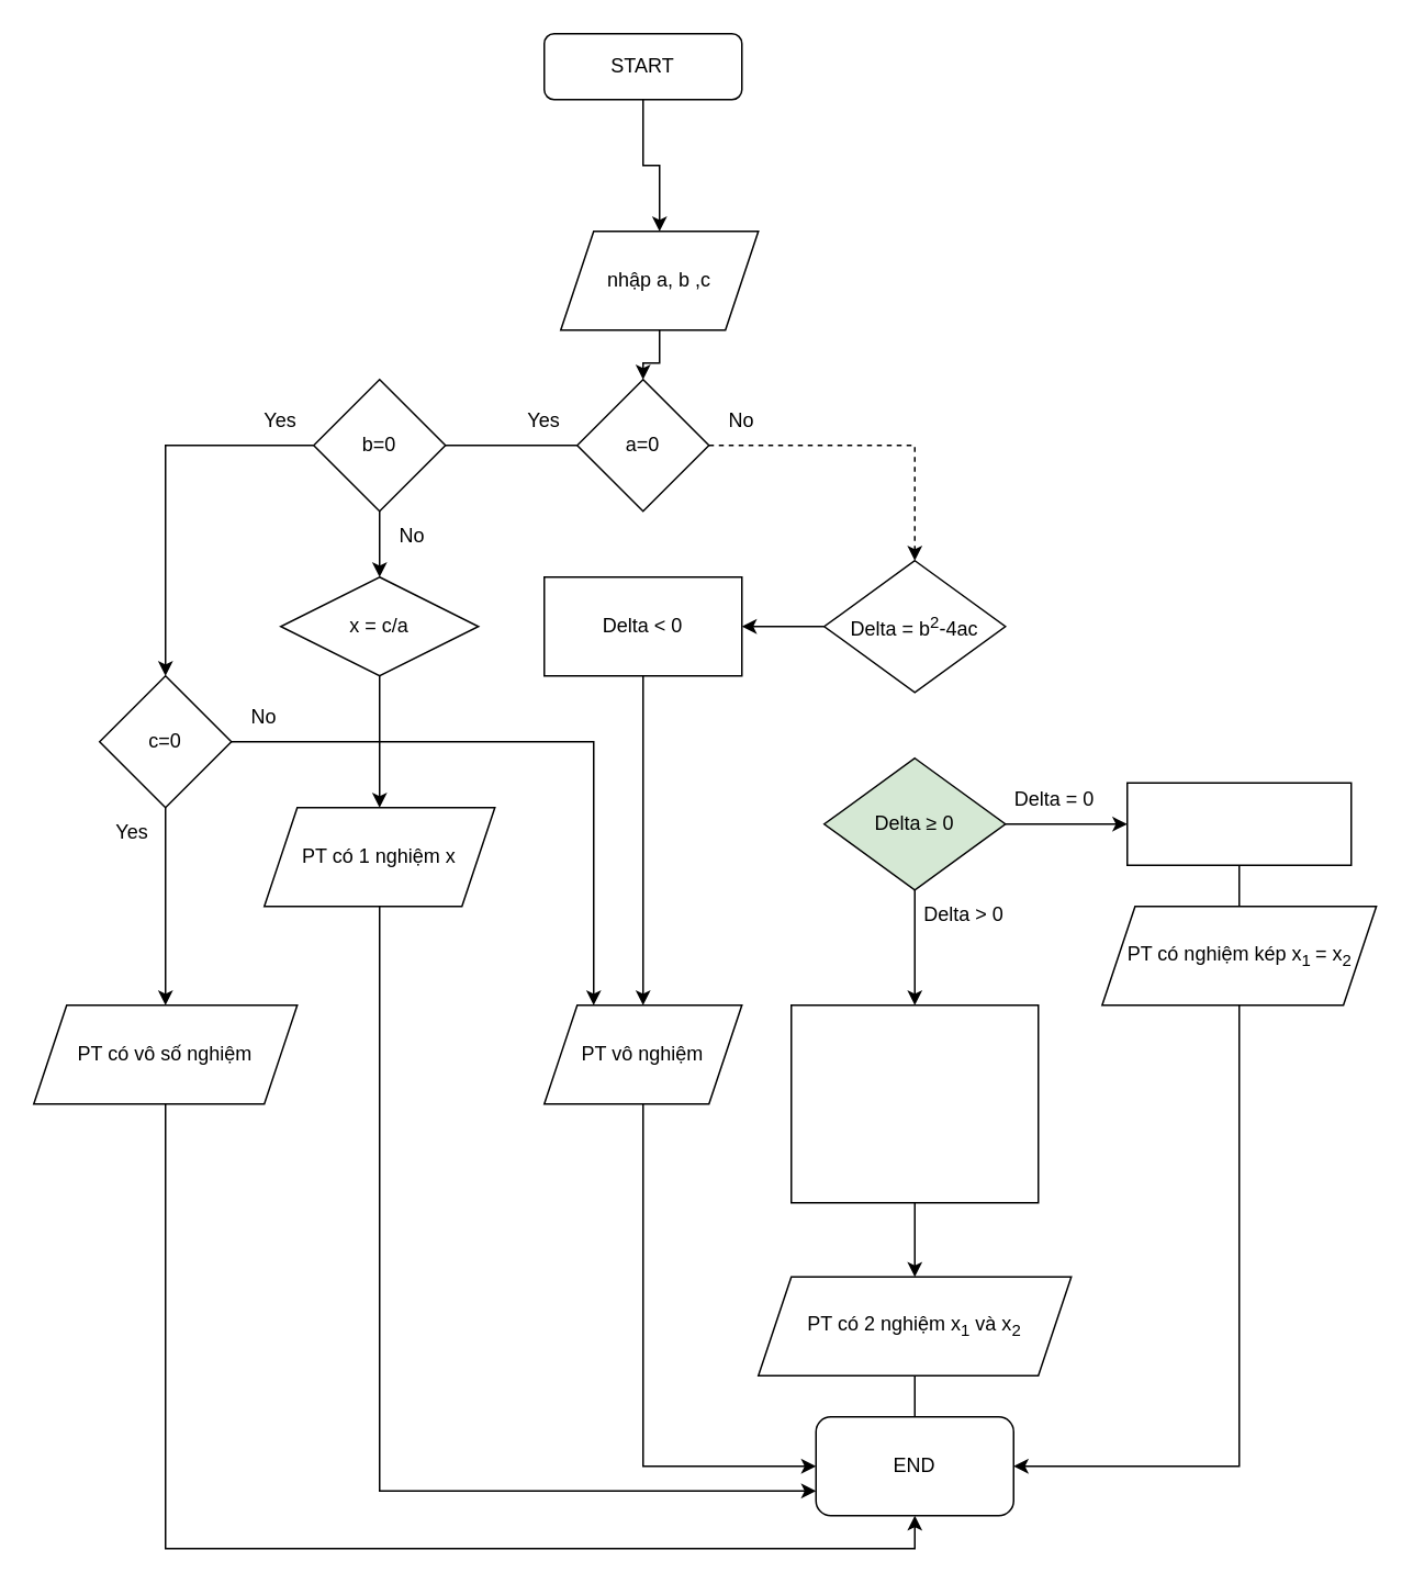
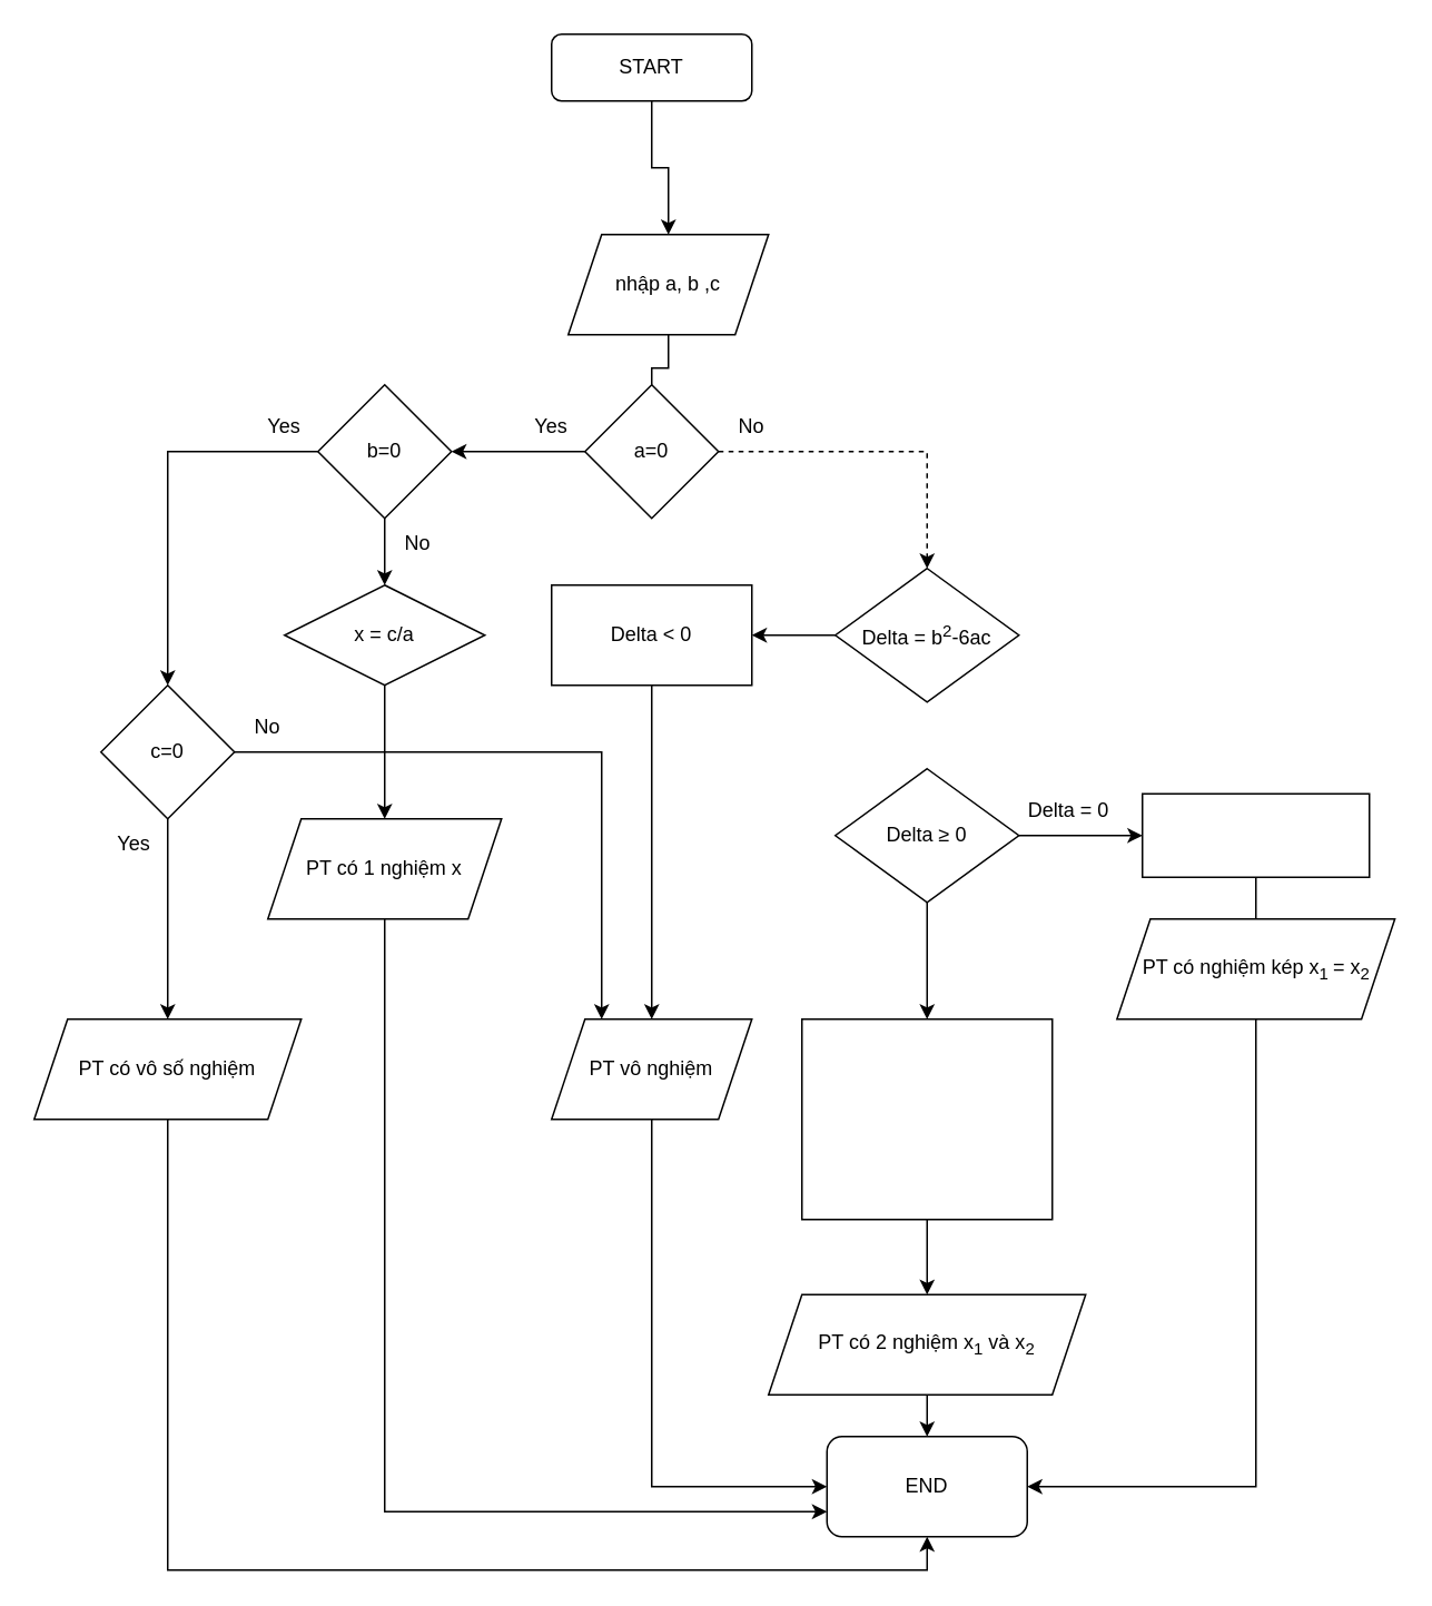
  <mxCell id="0" />
  <mxCell id="1" parent="0" />
  <mxCell id="2" value="" style="edgeStyle=orthogonalEdgeStyle;rounded=0;orthogonalLoop=1;jettySize=auto;html=1;" edge="1" parent="1" source="3" target="5"><mxGeometry relative="1" as="geometry" /></mxCell>
  <mxCell id="3" value="START" style="rounded=1;whiteSpace=wrap;html=1;fontSize=12;glass=0;strokeWidth=1;shadow=0;" parent="1" vertex="1"><mxGeometry x="330" y="20" width="120" height="40" as="geometry" /></mxCell>
- <mxCell id="4" value="" style="edgeStyle=orthogonalEdgeStyle;rounded=0;orthogonalLoop=1;jettySize=auto;html=1;" edge="1" parent="1" source="5" target="28"><mxGeometry relative="1" as="geometry" /></mxCell>
+ <mxCell id="4" value="" style="edgeStyle=orthogonalEdgeStyle;rounded=0;orthogonalLoop=1;jettySize=auto;html=1;endArrow=none;" edge="1" parent="1" source="5" target="28"><mxGeometry relative="1" as="geometry" /></mxCell>
  <mxCell id="5" value="nhập a, b ,c" style="shape=parallelogram;perimeter=parallelogramPerimeter;whiteSpace=wrap;html=1;fixedSize=1;" vertex="1" parent="1"><mxGeometry x="340" y="140" width="120" height="60" as="geometry" /></mxCell>
  <mxCell id="6" value="" style="edgeStyle=orthogonalEdgeStyle;rounded=0;orthogonalLoop=1;jettySize=auto;html=1;" edge="1" parent="1" source="7" target="9"><mxGeometry relative="1" as="geometry" /></mxCell>
- <mxCell id="7" value="Delta = b&lt;sup&gt;2&lt;/sup&gt;-4ac" style="rhombus;whiteSpace=wrap;html=1;" vertex="1" parent="1"><mxGeometry x="500" y="340" width="110" height="80" as="geometry" /></mxCell>
+ <mxCell id="7" value="Delta = b&lt;sup&gt;2&lt;/sup&gt;-6ac" style="rhombus;whiteSpace=wrap;html=1;" vertex="1" parent="1"><mxGeometry x="500" y="340" width="110" height="80" as="geometry" /></mxCell>
  <mxCell id="8" value="" style="edgeStyle=orthogonalEdgeStyle;rounded=0;orthogonalLoop=1;jettySize=auto;html=1;entryX=0.5;entryY=0;entryDx=0;entryDy=0;" edge="1" parent="1" source="9" target="11"><mxGeometry relative="1" as="geometry"><mxPoint x="390" y="490" as="targetPoint" /></mxGeometry></mxCell>
  <mxCell id="9" value="Delta &amp;lt; 0" style="whiteSpace=wrap;html=1;" vertex="1" parent="1"><mxGeometry x="330" y="350" width="120" height="60" as="geometry" /></mxCell>
  <mxCell id="10" style="edgeStyle=orthogonalEdgeStyle;rounded=0;orthogonalLoop=1;jettySize=auto;html=1;entryX=0;entryY=0.5;entryDx=0;entryDy=0;" edge="1" parent="1" source="11" target="23"><mxGeometry relative="1" as="geometry"><Array as="points"><mxPoint x="390" y="890" /></Array></mxGeometry></mxCell>
  <mxCell id="11" value="PT vô nghiệm" style="shape=parallelogram;perimeter=parallelogramPerimeter;whiteSpace=wrap;html=1;fixedSize=1;" vertex="1" parent="1"><mxGeometry x="330" y="610" width="120" height="60" as="geometry" /></mxCell>
  <mxCell id="12" value="" style="edgeStyle=orthogonalEdgeStyle;rounded=0;orthogonalLoop=1;jettySize=auto;html=1;" edge="1" parent="1" source="13" target="20"><mxGeometry relative="1" as="geometry" /></mxCell>
- <mxCell id="13" value="&lt;div style=&quot;text-align: left;&quot;&gt;&lt;span style=&quot;background-color: initial;&quot;&gt;Delta ≥&amp;nbsp;&lt;/span&gt;&lt;span style=&quot;background-color: initial;&quot;&gt;0&lt;/span&gt;&lt;/div&gt;" style="rhombus;whiteSpace=wrap;html=1;fillColor=#d5e8d4;" vertex="1" parent="1"><mxGeometry x="500" y="460" width="110" height="80" as="geometry" /></mxCell>
+ <mxCell id="13" value="&lt;div style=&quot;text-align: left;&quot;&gt;&lt;span style=&quot;background-color: initial;&quot;&gt;Delta ≥&amp;nbsp;&lt;/span&gt;&lt;span style=&quot;background-color: initial;&quot;&gt;0&lt;/span&gt;&lt;/div&gt;" style="rhombus;whiteSpace=wrap;html=1;" vertex="1" parent="1"><mxGeometry x="500" y="460" width="110" height="80" as="geometry" /></mxCell>
  <mxCell id="14" value="" style="endArrow=classic;html=1;rounded=0;exitX=1;exitY=0.5;exitDx=0;exitDy=0;" edge="1" parent="1" source="13" target="16"><mxGeometry width="50" height="50" relative="1" as="geometry"><mxPoint x="560" y="520" as="sourcePoint" /><mxPoint x="650" y="500" as="targetPoint" /></mxGeometry></mxCell>
  <mxCell id="15" value="" style="edgeStyle=orthogonalEdgeStyle;rounded=0;orthogonalLoop=1;jettySize=auto;html=1;" edge="1" parent="1" source="16"><mxGeometry relative="1" as="geometry"><mxPoint x="752.059" y="610" as="targetPoint" /></mxGeometry></mxCell>
  <mxCell id="16" value="&lt;img style=&quot;margin: 0px auto; padding: 0px; border: 0px solid rgb(204, 204, 204); font-variant-numeric: inherit; font-variant-east-asian: inherit; font-variant-alternates: inherit; font-variant-position: inherit; font-stretch: inherit; font-size: 16px; line-height: inherit; font-family: Arial, sans-serif; font-optical-sizing: inherit; font-kerning: inherit; font-feature-settings: inherit; font-variation-settings: inherit; vertical-align: middle; box-shadow: rgb(238, 238, 238) 0px 0px 1px; border-radius: 3px; max-width: 100%; height: 41px; color: rgba(0, 0, 0, 0.87); text-align: left; background-color: rgb(255, 255, 255); width: 128px;&quot; data-was-processed=&quot;true&quot; data-i=&quot;0&quot; data-src=&quot;https://tex.vdoc.vn?tex=x_%7B1%7D%20%3Dx_%7B2%7D%20%3D%20-%20%5Cfrac%7Bb%7D%7B2a%7D&quot; class=&quot;lazy loaded&quot; data-latex=&quot;x_{1} =x_{2} = - \frac{b}{2a}&quot; height=&quot;41&quot; width=&quot;128&quot; alt=&quot;x_{1} =x_{2} = - \frac{b}{2a}&quot; src=&quot;https://tex.vdoc.vn/?tex=x_%7B1%7D%20%3Dx_%7B2%7D%20%3D%20-%20%5Cfrac%7Bb%7D%7B2a%7D&quot;&gt;" style="rounded=0;whiteSpace=wrap;html=1;" vertex="1" parent="1"><mxGeometry x="684" y="475" width="136" height="50" as="geometry" /></mxCell>
  <mxCell id="17" style="edgeStyle=orthogonalEdgeStyle;rounded=0;orthogonalLoop=1;jettySize=auto;html=1;entryX=1;entryY=0.5;entryDx=0;entryDy=0;exitX=0.5;exitY=1;exitDx=0;exitDy=0;" edge="1" parent="1" source="18" target="23"><mxGeometry relative="1" as="geometry"><mxPoint x="752" y="670" as="sourcePoint" /></mxGeometry></mxCell>
  <mxCell id="18" value="PT có nghiệm kép x&lt;sub&gt;1&amp;nbsp;&lt;/sub&gt;= x&lt;sub&gt;2&lt;/sub&gt;" style="shape=parallelogram;perimeter=parallelogramPerimeter;whiteSpace=wrap;html=1;fixedSize=1;rounded=0;" vertex="1" parent="1"><mxGeometry x="668.75" y="550" width="166.5" height="60" as="geometry" /></mxCell>
  <mxCell id="19" value="" style="edgeStyle=orthogonalEdgeStyle;rounded=0;orthogonalLoop=1;jettySize=auto;html=1;" edge="1" parent="1" source="20" target="22"><mxGeometry relative="1" as="geometry" /></mxCell>
  <mxCell id="20" value="&lt;img style=&quot;margin: 0px auto; padding: 0px; border: 0px solid rgb(204, 204, 204); font-variant-numeric: inherit; font-variant-east-asian: inherit; font-variant-alternates: inherit; font-variant-position: inherit; font-stretch: inherit; font-size: 16px; line-height: inherit; font-family: Arial, sans-serif; font-optical-sizing: inherit; font-kerning: inherit; font-feature-settings: inherit; font-variation-settings: inherit; vertical-align: middle; box-shadow: rgb(238, 238, 238) 0px 0px 1px; border-radius: 3px; max-width: 100%; height: 46px; color: rgba(0, 0, 0, 0.87); text-align: start; background-color: rgb(255, 255, 255); width: 128px;&quot; data-was-processed=&quot;true&quot; data-i=&quot;1&quot; data-src=&quot;https://tex.vdoc.vn?tex=x_%7B1%7D%20%3D%5Cfrac%7B-b%2B%5Csqrt%7B%5Ctriangle%20%7D%20%7D%7B2a%7D&quot; class=&quot;lazy loaded&quot; data-latex=&quot;x_{1} =\frac{-b+\sqrt{\triangle } }{2a}&quot; height=&quot;46&quot; width=&quot;128&quot; alt=&quot;x_{1} =\frac{-b+\sqrt{\triangle } }{2a}&quot; src=&quot;https://tex.vdoc.vn/?tex=x_%7B1%7D%20%3D%5Cfrac%7B-b%2B%5Csqrt%7B%5Ctriangle%20%7D%20%7D%7B2a%7D&quot;&gt;&lt;span style=&quot;color: rgba(0, 0, 0, 0.87); font-family: Arial, sans-serif; font-size: 16px; text-align: start; background-color: rgb(255, 255, 255);&quot;&gt;&amp;nbsp;&lt;/span&gt;&lt;span style=&quot;color: rgba(0, 0, 0, 0.87); font-family: Arial, sans-serif; font-size: 16px; text-align: start; background-color: rgb(255, 255, 255);&quot;&gt;&amp;nbsp;&lt;/span&gt;&lt;img style=&quot;margin: 0px auto; padding: 0px; border: 0px solid rgb(204, 204, 204); font-variant-numeric: inherit; font-variant-east-asian: inherit; font-variant-alternates: inherit; font-variant-position: inherit; font-stretch: inherit; font-size: 16px; line-height: inherit; font-family: Arial, sans-serif; font-optical-sizing: inherit; font-kerning: inherit; font-feature-settings: inherit; font-variation-settings: inherit; vertical-align: middle; box-shadow: rgb(238, 238, 238) 0px 0px 1px; border-radius: 3px; max-width: 100%; height: 46px; color: rgba(0, 0, 0, 0.87); text-align: start; background-color: rgb(255, 255, 255); width: 128px;&quot; data-was-processed=&quot;true&quot; data-i=&quot;2&quot; data-src=&quot;https://tex.vdoc.vn?tex=x_%7B2%7D%20%3D%5Cfrac%7B-b-%5Csqrt%7B%5Ctriangle%20%7D%20%7D%7B2a%7D&quot; class=&quot;lazy loaded&quot; data-latex=&quot;x_{2} =\frac{-b-\sqrt{\triangle } }{2a}&quot; height=&quot;46&quot; width=&quot;128&quot; alt=&quot;x_{2} =\frac{-b-\sqrt{\triangle } }{2a}&quot; src=&quot;https://tex.vdoc.vn/?tex=x_%7B2%7D%20%3D%5Cfrac%7B-b-%5Csqrt%7B%5Ctriangle%20%7D%20%7D%7B2a%7D&quot;&gt;" style="whiteSpace=wrap;html=1;" vertex="1" parent="1"><mxGeometry x="480" y="610" width="150" height="120" as="geometry" /></mxCell>
- <mxCell id="21" value="" style="edgeStyle=orthogonalEdgeStyle;rounded=0;orthogonalLoop=1;jettySize=auto;html=1;endArrow=none;" edge="1" parent="1" source="22" target="23"><mxGeometry relative="1" as="geometry" /></mxCell>
+ <mxCell id="21" value="" style="edgeStyle=orthogonalEdgeStyle;rounded=0;orthogonalLoop=1;jettySize=auto;html=1;" edge="1" parent="1" source="22" target="23"><mxGeometry relative="1" as="geometry" /></mxCell>
  <mxCell id="22" value="PT có 2 nghiệm x&lt;sub&gt;1&lt;/sub&gt; và x&lt;sub&gt;2&lt;/sub&gt;" style="shape=parallelogram;perimeter=parallelogramPerimeter;whiteSpace=wrap;html=1;fixedSize=1;" vertex="1" parent="1"><mxGeometry x="460" y="775" width="190" height="60" as="geometry" /></mxCell>
  <mxCell id="23" value="END" style="rounded=1;whiteSpace=wrap;html=1;" vertex="1" parent="1"><mxGeometry x="495" y="860" width="120" height="60" as="geometry" /></mxCell>
  <mxCell id="24" value="Delta = 0" style="text;html=1;align=center;verticalAlign=middle;whiteSpace=wrap;rounded=0;" vertex="1" parent="1"><mxGeometry x="610" y="470" width="60" height="30" as="geometry" /></mxCell>
- <mxCell id="25" value="Delta &amp;gt; 0" style="text;html=1;align=center;verticalAlign=middle;whiteSpace=wrap;rounded=0;" vertex="1" parent="1"><mxGeometry x="555" y="540" width="60" height="30" as="geometry" /></mxCell>
  <mxCell id="26" style="edgeStyle=orthogonalEdgeStyle;rounded=0;orthogonalLoop=1;jettySize=auto;html=1;entryX=0.5;entryY=0;entryDx=0;entryDy=0;dashed=1;" edge="1" parent="1" source="28" target="7"><mxGeometry relative="1" as="geometry" /></mxCell>
- <mxCell id="27" value="" style="edgeStyle=orthogonalEdgeStyle;rounded=0;orthogonalLoop=1;jettySize=auto;html=1;endArrow=none;" edge="1" parent="1" source="28" target="31"><mxGeometry relative="1" as="geometry" /></mxCell>
+ <mxCell id="27" value="" style="edgeStyle=orthogonalEdgeStyle;rounded=0;orthogonalLoop=1;jettySize=auto;html=1;" edge="1" parent="1" source="28" target="31"><mxGeometry relative="1" as="geometry" /></mxCell>
  <mxCell id="28" value="a=0" style="rhombus;whiteSpace=wrap;html=1;" vertex="1" parent="1"><mxGeometry x="350" y="230" width="80" height="80" as="geometry" /></mxCell>
  <mxCell id="29" value="No" style="text;html=1;align=center;verticalAlign=middle;whiteSpace=wrap;rounded=0;" vertex="1" parent="1"><mxGeometry x="430" y="240" width="40" height="30" as="geometry" /></mxCell>
  <mxCell id="30" value="" style="edgeStyle=orthogonalEdgeStyle;rounded=0;orthogonalLoop=1;jettySize=auto;html=1;" edge="1" parent="1" source="31" target="34"><mxGeometry relative="1" as="geometry" /></mxCell>
  <mxCell id="31" value="b=0" style="rhombus;whiteSpace=wrap;html=1;" vertex="1" parent="1"><mxGeometry x="190" y="230" width="80" height="80" as="geometry" /></mxCell>
  <mxCell id="32" value="Yes" style="text;html=1;align=center;verticalAlign=middle;whiteSpace=wrap;rounded=0;" vertex="1" parent="1"><mxGeometry x="310" y="240" width="40" height="30" as="geometry" /></mxCell>
  <mxCell id="33" value="" style="edgeStyle=orthogonalEdgeStyle;rounded=0;orthogonalLoop=1;jettySize=auto;html=1;" edge="1" parent="1" source="34" target="36"><mxGeometry relative="1" as="geometry" /></mxCell>
  <mxCell id="34" value="x = c/a" style="rhombus;whiteSpace=wrap;html=1;" vertex="1" parent="1"><mxGeometry x="170" y="350" width="120" height="60" as="geometry" /></mxCell>
  <mxCell id="35" style="edgeStyle=orthogonalEdgeStyle;rounded=0;orthogonalLoop=1;jettySize=auto;html=1;entryX=0;entryY=0.75;entryDx=0;entryDy=0;" edge="1" parent="1" source="36" target="23"><mxGeometry relative="1" as="geometry"><Array as="points"><mxPoint x="230" y="905" /></Array></mxGeometry></mxCell>
  <mxCell id="36" value="PT có 1 nghiệm x" style="shape=parallelogram;perimeter=parallelogramPerimeter;whiteSpace=wrap;html=1;fixedSize=1;" vertex="1" parent="1"><mxGeometry x="160" y="490" width="140" height="60" as="geometry" /></mxCell>
  <mxCell id="37" value="No" style="text;html=1;align=center;verticalAlign=middle;whiteSpace=wrap;rounded=0;" vertex="1" parent="1"><mxGeometry x="230" y="310" width="40" height="30" as="geometry" /></mxCell>
  <mxCell id="38" value="" style="endArrow=classic;html=1;rounded=0;exitX=0;exitY=0.5;exitDx=0;exitDy=0;entryX=0.5;entryY=0;entryDx=0;entryDy=0;" edge="1" parent="1" source="31" target="41"><mxGeometry width="50" height="50" relative="1" as="geometry"><mxPoint x="190" y="380" as="sourcePoint" /><mxPoint x="100" y="270" as="targetPoint" /><Array as="points"><mxPoint x="100" y="270" /></Array></mxGeometry></mxCell>
  <mxCell id="39" value="Yes" style="text;html=1;align=center;verticalAlign=middle;whiteSpace=wrap;rounded=0;" vertex="1" parent="1"><mxGeometry x="140" y="240" width="60" height="30" as="geometry" /></mxCell>
  <mxCell id="40" value="" style="edgeStyle=orthogonalEdgeStyle;rounded=0;orthogonalLoop=1;jettySize=auto;html=1;" edge="1" parent="1" source="41" target="43"><mxGeometry relative="1" as="geometry" /></mxCell>
  <mxCell id="41" value="c=0" style="rhombus;whiteSpace=wrap;html=1;" vertex="1" parent="1"><mxGeometry x="60" y="410" width="80" height="80" as="geometry" /></mxCell>
  <mxCell id="42" style="edgeStyle=orthogonalEdgeStyle;rounded=0;orthogonalLoop=1;jettySize=auto;html=1;entryX=0.5;entryY=1;entryDx=0;entryDy=0;" edge="1" parent="1" source="43" target="23"><mxGeometry relative="1" as="geometry"><Array as="points"><mxPoint x="100" y="940" /><mxPoint x="555" y="940" /></Array></mxGeometry></mxCell>
  <mxCell id="43" value="PT có vô số nghiệm" style="shape=parallelogram;perimeter=parallelogramPerimeter;whiteSpace=wrap;html=1;fixedSize=1;" vertex="1" parent="1"><mxGeometry y="610" width="160" height="60" as="geometry" x="20" /></mxCell>
  <mxCell id="44" value="" style="endArrow=classic;html=1;rounded=0;exitX=1;exitY=0.5;exitDx=0;exitDy=0;entryX=0.25;entryY=0;entryDx=0;entryDy=0;" edge="1" parent="1" source="41" target="11"><mxGeometry width="50" height="50" relative="1" as="geometry"><mxPoint x="190" y="570" as="sourcePoint" /><mxPoint x="240" y="520" as="targetPoint" /><Array as="points"><mxPoint x="360" y="450" /></Array></mxGeometry></mxCell>
  <mxCell id="45" value="No" style="text;html=1;align=center;verticalAlign=middle;whiteSpace=wrap;rounded=0;" vertex="1" parent="1"><mxGeometry x="140" y="420" width="40" height="30" as="geometry" /></mxCell>
  <mxCell id="46" value="Yes" style="text;html=1;align=center;verticalAlign=middle;whiteSpace=wrap;rounded=0;" vertex="1" parent="1"><mxGeometry x="60" y="490" width="40" height="30" as="geometry" /></mxCell>
